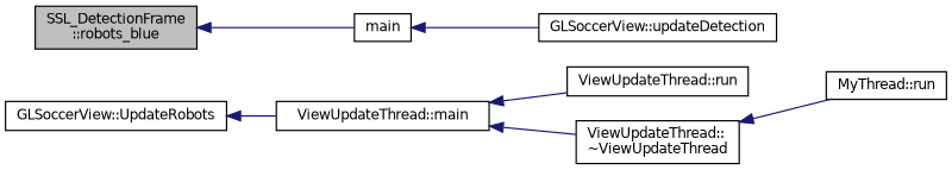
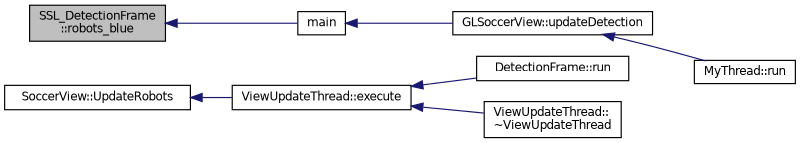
  digraph {
    rankdir=LR
    node [color=black fillcolor=white fontname=Helvetica fontsize=10 shape=record style=filled]
    edge [color=midnightblue dir=back fontname=Helvetica fontsize=10 labelfontname=Helvetica labelfontsize=10 style=solid]
    n1 [fillcolor=grey75 fontcolor=black height=0.2 label="SSL_DetectionFrame\l::robots_blue" width=0.4]
    n2 [height=0.2 label=main width=0.4]
    n3 [height=0.2 label="GLSoccerView::updateDetection" width=0.4]
    n4 [height=0.2 label="MyThread::run" width=0.4]
-   n5 [height=0.2 label="GLSoccerView::UpdateRobots" width=0.4]
-   n6 [height=0.2 label="ViewUpdateThread::main" width=0.4]
-   n7 [height=0.2 label="ViewUpdateThread::run" width=0.4]
+   n5 [height=0.2 label="SoccerView::UpdateRobots" width=0.4]
+   n6 [height=0.2 label="ViewUpdateThread::execute" width=0.4]
+   n7 [height=0.2 label="DetectionFrame::run" width=0.4]
    n8 [height=0.2 label="ViewUpdateThread::\l~ViewUpdateThread" width=0.4]
    n1 -> n2
    n2 -> n3
-   n8 -> n4
+   n3 -> n4
    n5 -> n6
    n6 -> n7
    n6 -> n8
  }
